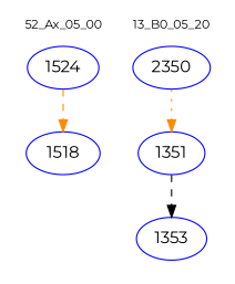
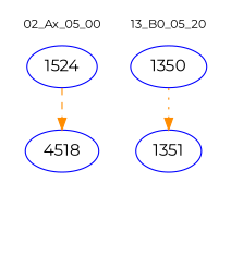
  digraph {
    fontname=Montserrat
    node [color=blue fontname=Montserrat]
    edge [color=darkorange fontname=Montserrat style=dashed]
    n1 [label=1524]
-   n2 [label=1518]
-   n3 [label=2350]
+   n2 [label=4518]
+   n3 [label=1350]
    n4 [label=1351]
-   n5 [label=1353]
    subgraph cluster_1 {
      color=white
      fontsize=10
-     label="52_Ax_05_00"
+     label="02_Ax_05_00"
      n1
      n2
    }
    subgraph cluster_2 {
      color=white
      fontsize=10
      label="13_B0_05_20"
      n3
      n4
-     n5
    }
    n1 -> n2
    n3 -> n4 [style=dotted]
-   n4 -> n5 [color=black]
  }
